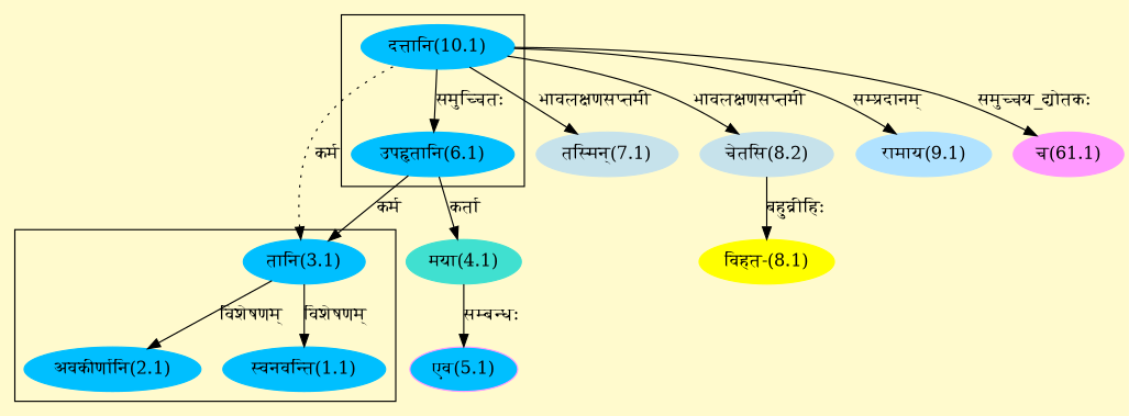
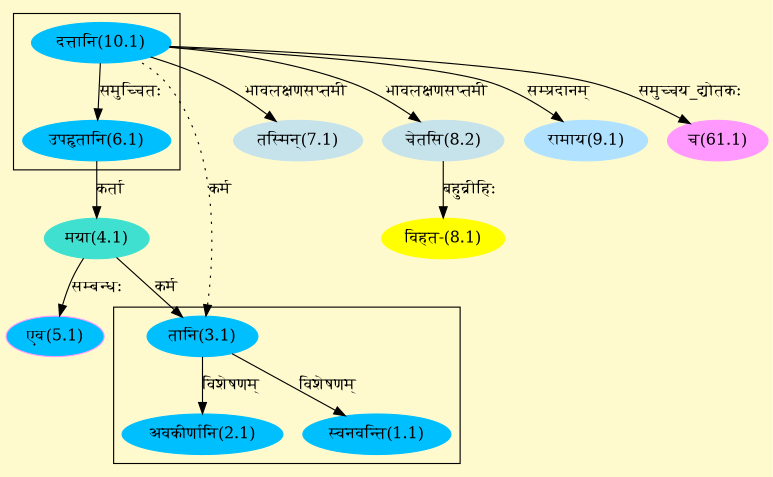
  digraph {
    bgcolor=lemonchiffon1
    compound=true
    rankdir=BT
    node [color="#00BFFF" style=filled]
    edge [dir=back]
    n1 [label="स्वनवन्ति(1.1)"]
    n2 [label="तानि(3.1)"]
    n3 [label="अवकीर्णानि(2.1)"]
    n4 [label="उपहृतानि(6.1)"]
    n5 [label="दत्तानि(10.1)"]
    n6 [color="#40E0D0" label="मया(4.1)"]
    n7 [color="#FF99FF" fillcolor="#00BFFF" label="एव(5.1)"]
    n8 [color="#C6E2EB" label="तस्मिन्(7.1)"]
    n9 [color="#FFFF00" label="विहत-(8.1)"]
    n10 [color="#C6E2EB" label="चेतसि(8.2)"]
    n11 [color="#B0E2FF" label="रामाय(9.1)"]
    n12 [color="#FF99FF" label="च(61.1)"]
    subgraph cluster_1 {
      n1
      n2
      n3
    }
    subgraph cluster_2 {
      n4
      n5
    }
    n1 -> n2 [label="विशेषणम्"]
-   n2 -> n4 [label="कर्म"]
+   n2 -> n6 [label="कर्म"]
    n2 -> n5 [label="कर्म" style=dotted]
    n3 -> n2 [label="विशेषणम्"]
    n4 -> n5 [label="समुच्चितः"]
    n6 -> n4 [label="कर्ता"]
    n7 -> n6 [label="सम्बन्धः"]
    n8 -> n5 [label="भावलक्षणसप्तमी"]
    n9 -> n10 [label="बहुव्रीहिः"]
    n10 -> n5 [label="भावलक्षणसप्तमी"]
    n11 -> n5 [label="सम्प्रदानम्"]
    n12 -> n5 [label="समुच्चय_द्योतकः"]
  }
